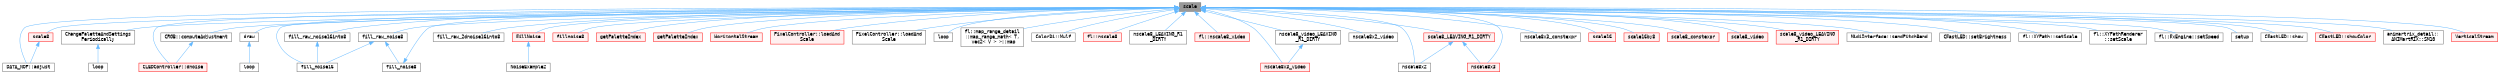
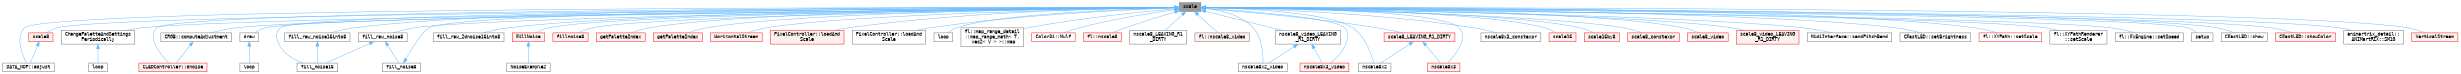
  digraph {
    fontname="DejaVu Sans Mono"
    rankdir=TB
    node [color=grey40 fillcolor=white fontname="DejaVu Sans Mono" fontsize=10 shape=box style=filled]
    edge [color=steelblue1 dir=back fontname="DejaVu Sans Mono" fontsize=10 labelfontname=Helvetica labelfontsize=10 style=solid]
    n1 [color=gray40 fillcolor=grey60 fontcolor=black height=0.2 label=scale width=0.4]
    n2 [height=0.2 label="DATA_NOP::adjust" width=0.4]
    n3 [height=0.2 label="ChangePaletteAndSettings\lPeriodically" width=0.4]
    n4 [height=0.2 label="CRGB::computeAdjustment" width=0.4]
    n5 [color=red fillcolor="#FFF0F0" height=0.2 label="CLEDController::dnoise" width=0.4]
    n6 [height=0.2 label=draw width=0.4]
    n7 [height=0.2 label=fill_noise16 width=0.4]
    n8 [height=0.2 label=fill_raw_2dnoise16into8 width=0.4]
    n9 [height=0.2 label=fill_raw_noise16into8 width=0.4]
    n10 [height=0.2 label=fill_raw_noise8 width=0.4]
    n11 [color=red fillcolor="#FFF0F0" height=0.2 label=FillNoise width=0.4]
    n12 [color=red fillcolor="#FFF0F0" height=0.2 label=fillnoise8 width=0.4]
    n13 [color=red fillcolor="#FFF0F0" height=0.2 label=getPaletteIndex width=0.4]
    n14 [color=red fillcolor="#FFF0F0" height=0.2 label=getPaletteIndex width=0.4]
    n15 [color=red fillcolor="#FFF0F0" height=0.2 label=HorizontalStream width=0.4]
    n16 [color=red fillcolor="#FFF0F0" height=0.2 label="PixelController::loadAnd\lScale" width=0.4]
    n17 [height=0.2 label="PixelController::loadAnd\lScale" width=0.4]
    n18 [height=0.2 label=loop width=0.4]
    n19 [height=0.2 label="fl::map_range_detail\l::map_range_math\< T,\l vec2\< V \> \>::map" width=0.4]
-   n20 [height=0.2 label="Color3i::Mulf" width=0.4]
+   n20 [color=red height=0.2 label="Color3i::Mulf" width=0.4]
    n21 [color=red fillcolor="#FFF0F0" height=0.2 label="fl::nscale8" width=0.4]
    n22 [height=0.2 label="nscale8_LEAVING_R1\l_DIRTY" width=0.4]
-   n23 [color=red fillcolor="#FFF0F0" height=0.2 label="fl::nscale8_video" width=0.4]
+   n23 [fillcolor="#FFF0F0" height=0.2 label="fl::nscale8_video" width=0.4]
    n24 [height=0.2 label="nscale8_video_LEAVING\l_R1_DIRTY" width=0.4]
    n25 [height=0.2 label=nscale8x2_video width=0.4]
    n26 [color=red fillcolor="#FFF0F0" height=0.2 label=nscale8x3_video width=0.4]
    n27 [height=0.2 label=nscale8x2 width=0.4]
    n28 [color=red fillcolor="#FFF0F0" height=0.2 label=nscale8x3 width=0.4]
    n29 [height=0.2 label=nscale8x3_constexpr width=0.4]
    n30 [color=red fillcolor="#FFF0F0" height=0.2 label=scale16 width=0.4]
    n31 [color=red fillcolor="#FFF0F0" height=0.2 label=scale16by8 width=0.4]
    n32 [color=red fillcolor="#FFF0F0" height=0.2 label=scale8 width=0.4]
    n33 [color=red fillcolor="#FFF0F0" height=0.2 label=scale8_constexpr width=0.4]
    n34 [color=red fillcolor="#FFF0F0" height=0.2 label=scale8_LEAVING_R1_DIRTY width=0.4]
    n35 [color=red fillcolor="#FFF0F0" height=0.2 label=scale8_video width=0.4]
    n36 [color=red fillcolor="#FFF0F0" height=0.2 label="scale8_video_LEAVING\l_R1_DIRTY" width=0.4]
    n37 [height=0.2 label="MidiInterface::sendPitchBend" width=0.4]
    n38 [height=0.2 label="CFastLED::setBrightness" width=0.4]
-   n39 [height=0.2 label="fl::XYPath::setScale" width=0.4]
+   n39 [color=red height=0.2 label="fl::XYPath::setScale" width=0.4]
    n40 [height=0.2 label="fl::XYPathRenderer\l::setScale" width=0.4]
    n41 [height=0.2 label="fl::FxEngine::setSpeed" width=0.4]
    n42 [height=0.2 label=setup width=0.4]
    n43 [height=0.2 label="CFastLED::show" width=0.4]
    n44 [color=red fillcolor="#FFF0F0" height=0.2 label="CFastLED::showColor" width=0.4]
    n45 [height=0.2 label="animartrix_detail::\lANIMartRIX::SM10" width=0.4]
    n46 [color=red fillcolor="#FFF0F0" height=0.2 label=VerticalStream width=0.4]
    n47 [height=0.2 label=loop width=0.4]
    n48 [height=0.2 label=loop width=0.4]
    n49 [height=0.2 label=fill_noise8 width=0.4]
    n50 [height=0.2 label=NoiseExample2 width=0.4]
    n1 -> n2
    n1 -> n3
    n1 -> n4
    n1 -> n5
    n1 -> n6
    n1 -> n7
    n1 -> n8
    n1 -> n9
    n1 -> n10
    n1 -> n11
    n1 -> n12
    n1 -> n13
    n1 -> n14
    n1 -> n15
    n1 -> n16
    n1 -> n17
    n1 -> n18
    n1 -> n19
    n1 -> n20
    n1 -> n21
    n1 -> n22
    n1 -> n23
    n1 -> n24
    n1 -> n25
    n1 -> n26
    n1 -> n27
    n1 -> n28
    n1 -> n29
    n1 -> n30
    n1 -> n31
    n1 -> n32
    n1 -> n33
    n1 -> n34
    n1 -> n35
    n1 -> n36
    n1 -> n37
    n1 -> n38
    n1 -> n39
    n1 -> n40
    n1 -> n41
    n1 -> n42
    n1 -> n43
    n1 -> n44
    n1 -> n45
    n1 -> n46
    n3 -> n47
    n4 -> n5
    n6 -> n48
    n9 -> n7
    n10 -> n7
    n10 -> n49
    n11 -> n50
+   n24 -> n25
    n24 -> n26
    n32 -> n2
    n34 -> n27
    n34 -> n28
    n49 -> n1
  }
